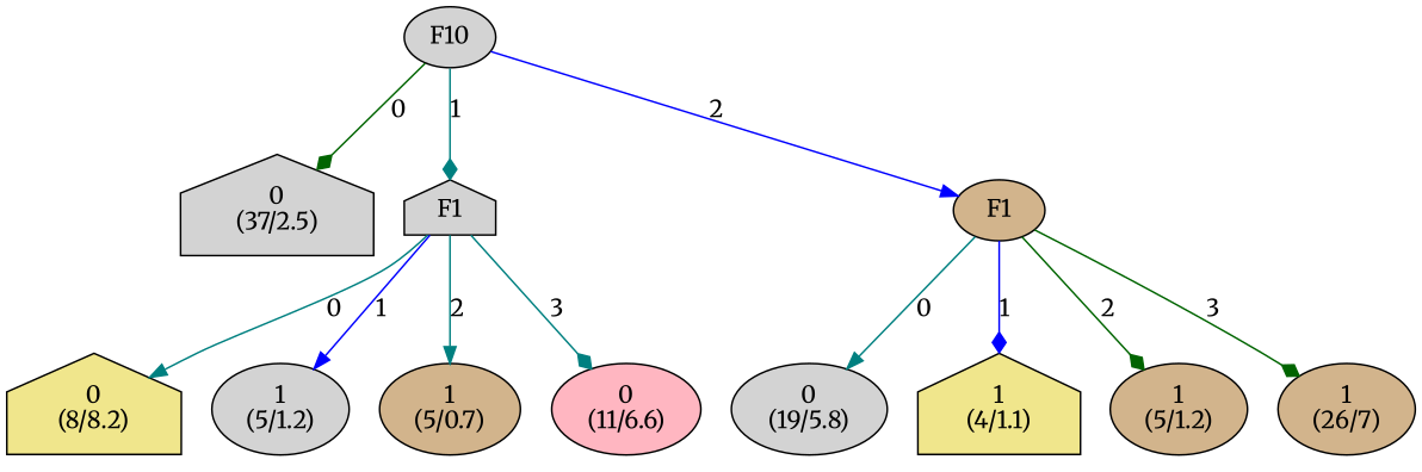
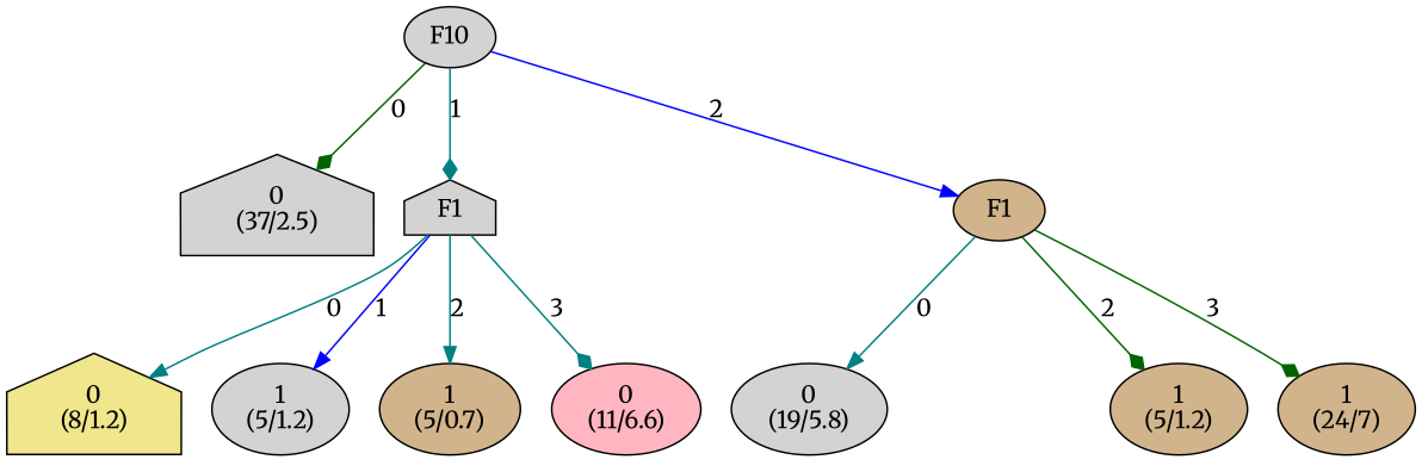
  digraph {
    fontname=Merriweather
    node [fillcolor=lightgrey fontname=Merriweather shape=ellipse style=filled]
    edge [arrowhead=diamond color=teal fontname=Merriweather]
    n1 [label="F10\n"]
    n2 [label="0\n(37/2.5)" shape=house]
    n3 [label="F1\n" shape=house]
    n4 [fillcolor=tan label="F1\n"]
-   n5 [fillcolor=khaki label="0\n(8/8.2)" shape=house]
+   n5 [fillcolor=khaki label="0\n(8/1.2)" shape=house]
    n6 [label="1\n(5/1.2)"]
    n7 [fillcolor=tan label="1\n(5/0.7)"]
    n8 [fillcolor=lightpink label="0\n(11/6.6)"]
    n9 [label="0\n(19/5.8)"]
-   n10 [fillcolor=khaki label="1\n(4/1.1)" shape=house]
    n11 [fillcolor=tan label="1\n(5/1.2)"]
-   n12 [fillcolor=tan label="1\n(26/7)"]
+   n12 [fillcolor=tan label="1\n(24/7)"]
    n1 -> n2 [color=darkgreen label=0]
    n1 -> n3 [label=1]
    n1 -> n4 [arrowhead=normal color=blue label=2]
    n3 -> n5 [arrowhead=normal label=0]
    n3 -> n6 [arrowhead=normal color=blue label=1]
    n3 -> n7 [arrowhead=normal label=2]
    n3 -> n8 [label=3]
    n4 -> n9 [arrowhead=normal label=0]
-   n4 -> n10 [color=blue label=1]
    n4 -> n11 [color=darkgreen label=2]
    n4 -> n12 [color=darkgreen label=3]
  }
